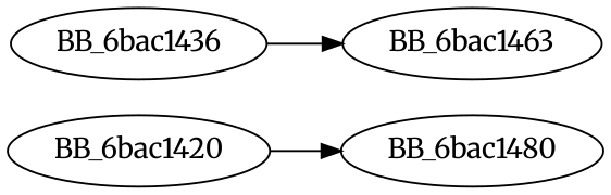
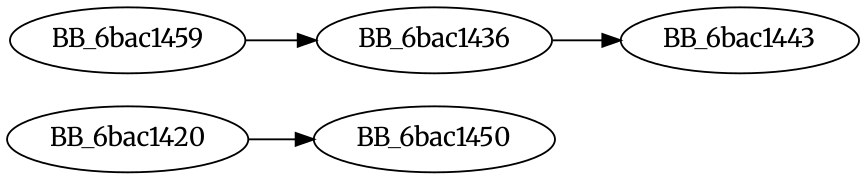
  digraph {
    fontname=Merriweather
    rankdir=LR
    node [fontname=Merriweather]
    edge [fontname=Merriweather]
    BB_6bac1420
-   BB_6bac1450 [label=BB_6bac1480]
+   BB_6bac1450
    BB_6bac1436
-   BB_6bac1443 [label=BB_6bac1463]
+   BB_6bac1443
+   BB_6bac1459
    BB_6bac1420 -> BB_6bac1450
    BB_6bac1436 -> BB_6bac1443
+   BB_6bac1459 -> BB_6bac1436
  }
